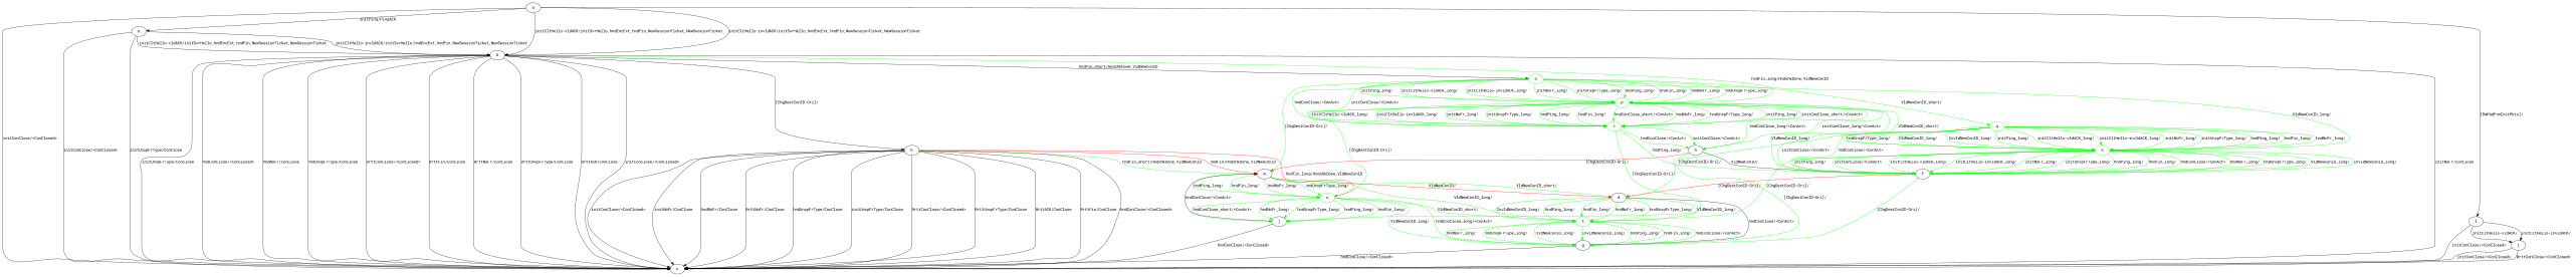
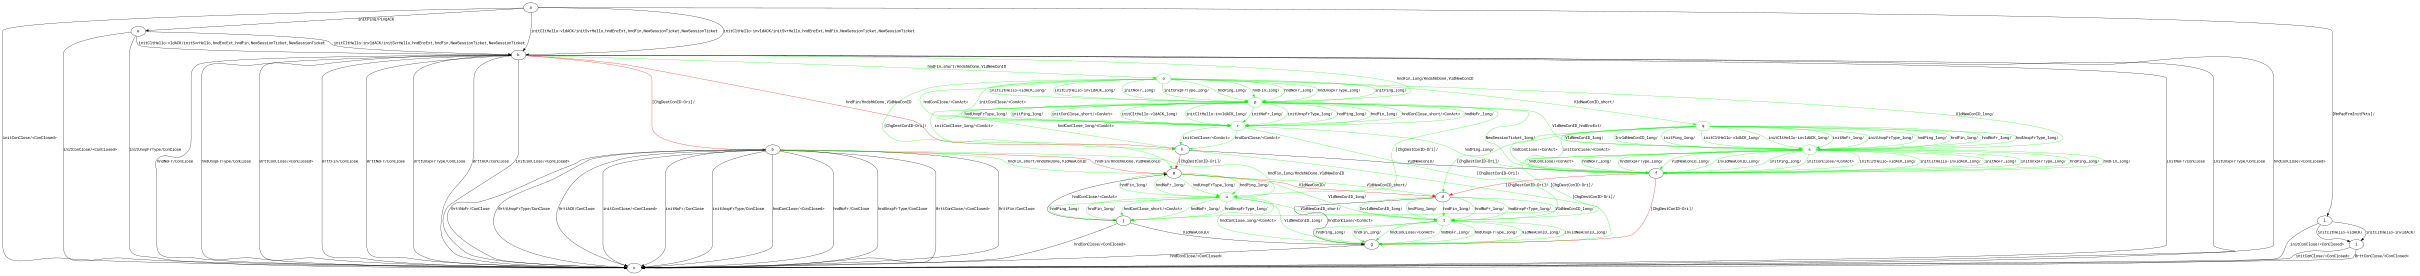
  digraph {
    fontname="Roboto Mono"
    node [fontname="Roboto Mono"]
    edge [fontname="Roboto Mono" color=green]
    a
    e
    k
    l
    n
    b
    h
    o [color=green]
    p [color=green]
    i
    m
    u [color=green]
    g
    f
    q [color=green]
    r [color=green]
    s [color=green]
    d
    t [color=green]
    j
    a -> e [label="initPing/PingACK " color=""]
    a -> k [label="initCltHello-vldACK/initSvrHello,hndEncExt,hndFin,NewSessionTicket,NewSessionTicket " color=""]
    a -> k [label="initCltHello-invldACK/initSvrHello,hndEncExt,hndFin,NewSessionTicket,NewSessionTicket " color=""]
    a -> l [label="[RmPadFrmInitPkts]/ " color=""]
    a -> n [label="initConClose/<ConClosed> " color=""]
    e -> k [label="initCltHello-vldACK/initSvrHello,hndEncExt,hndFin,NewSessionTicket,NewSessionTicket " color=""]
    e -> k [label="initCltHello-invldACK/initSvrHello,hndEncExt,hndFin,NewSessionTicket,NewSessionTicket " color=""]
    e -> n [label="initConClose/<ConClosed> " color=""]
    e -> n [label="initUnxpFrType/ConClose " color=""]
    k -> n [label="initConClose/<ConClosed> " color=""]
    k -> n [label="initNoFr/ConClose " color=""]
    k -> n [label="initUnxpFrType/ConClose " color=""]
    k -> n [label="hndConClose/<ConClosed> " color=""]
    k -> n [label="hndNoFr/ConClose " color=""]
    k -> n [label="hndUnxpFrType/ConClose " color=""]
    k -> n [label="0rttConClose/<ConClosed> " color=""]
    k -> n [label="0rttFin/ConClose " color=""]
    k -> n [label="0rttNoFr/ConClose " color=""]
    k -> n [label="0rttUnxpFrType/ConClose " color=""]
    k -> n [label="0rttACK/ConClose " color=""]
-   k -> b [label="[ChgDestConID-Ori]/ " color=""]
-   k -> o [color=black label="hndFin_short/HndshkDone,VldNewConID "]
+   k -> b [label="[ChgDestConID-Ori]/ " color=red]
+   k -> h [color=red label="hndFin/HndshkDone,VldNewConID "]
+   k -> o [label="hndFin_short/HndshkDone,VldNewConID "]
    k -> p [label="hndFin_long/HndshkDone,VldNewConID "]
    l -> n [label="initConClose/<ConClosed> " color=""]
    l -> i [label="initCltHello-vldACK/ " color=""]
    l -> i [label="initCltHello-invldACK/ " color=""]
    b -> n [label="initConClose/<ConClosed> " color=""]
    b -> n [label="initNoFr/ConClose " color=""]
    b -> n [label="initUnxpFrType/ConClose " color=""]
    b -> n [label="hndConClose/<ConClosed> " color=""]
    b -> n [label="hndNoFr/ConClose " color=""]
    b -> n [label="hndUnxpFrType/ConClose " color=""]
    b -> n [label="0rttConClose/<ConClosed> " color=""]
    b -> n [label="0rttFin/ConClose " color=""]
    b -> n [label="0rttNoFr/ConClose " color=""]
    b -> n [label="0rttUnxpFrType/ConClose " color=""]
    b -> n [label="0rttACK/ConClose " color=""]
    b -> m [label="hndFin_short/HndshkDone,VldNewConID "]
    b -> m [color=red label="hndFin/HndshkDone,VldNewConID "]
-   b -> u [color=red label="hndFin_long/HndshkDone,VldNewConID "]
+   b -> u [label="hndFin_long/HndshkDone,VldNewConID "]
    h -> m [color=red label="[ChgDestConID-Ori]/ "]
    h -> g [label="[ChgDestConID-Ori]/ "]
    h -> f [label="VldNewConID/ " color=""]
    o -> p [label="initPing_long/ "]
    o -> p [label="initCltHello-vldACK_long/ "]
    o -> p [label="initCltHello-invldACK_long/ "]
    o -> p [label="initNoFr_long/ "]
    o -> p [label="initUnxpFrType_long/ "]
    o -> p [label="hndPing_long/ "]
    o -> p [label="hndFin_long/ "]
    o -> p [label="hndNoFr_long/ "]
    o -> p [label="hndUnxpFrType_long/ "]
    o -> m [label="[ChgDestConID-Ori]/ "]
    o -> q [label="VldNewConID_short/ "]
    o -> r [label="initConClose/<ConAct> "]
    o -> r [label="hndConClose/<ConAct> "]
    o -> s [label="VldNewConID_long/ "]
    p -> h [label="initConClose_long/<ConAct> "]
    p -> h [label="hndConClose_long/<ConAct> "]
    p -> u [label="[ChgDestConID-Ori]/ "]
-   p -> f [label="VldNewConID_long/ "]
+   p -> f [label="NewSessionTicket_long/ "]
    p -> r [label="initPing_long/ "]
    p -> r [label="initConClose_short/<ConAct> "]
    p -> r [label="initCltHello-vldACK_long/ "]
    p -> r [label="initCltHello-invldACK_long/ "]
    p -> r [label="initNoFr_long/ "]
    p -> r [label="initUnxpFrType_long/ "]
    p -> r [label="hndPing_long/ "]
    p -> r [label="hndFin_long/ "]
    p -> r [label="hndConClose_short/<ConAct> "]
    p -> r [label="hndNoFr_long/ "]
    p -> r [label="hndUnxpFrType_long/ "]
-   p -> s [label="VldNewConID_short/ "]
+   p -> s [label="VldNewConID_hndEncExt/ "]
    i -> n [label="initConClose/<ConClosed> " color=""]
    i -> n [label="0rttConClose/<ConClosed> " color=""]
    m -> u [label="hndPing_long/ "]
    m -> u [label="hndFin_long/ "]
    m -> u [label="hndNoFr_long/ "]
    m -> u [label="hndUnxpFrType_long/ "]
    m -> d [label="VldNewConID_short/ "]
    m -> d [color=red label="VldNewConID/ "]
    m -> t [label="VldNewConID_long/ "]
    u -> g [label="hndConClose_long/<ConAct> "]
    u -> g [label="VldNewConID_long/ "]
    u -> t [label="VldNewConID_short/ "]
    u -> j [label="hndPing_long/ "]
    u -> j [label="hndFin_long/ "]
    u -> j [label="hndConClose_short/<ConAct> "]
    u -> j [label="hndNoFr_long/ "]
    u -> j [label="hndUnxpFrType_long/ "]
    g -> n [label="hndConClose/<ConClosed> " color=""]
-   f -> g [label="[ChgDestConID-Ori]/ "]
+   f -> g [color=red label="[ChgDestConID-Ori]/ "]
    f -> d [color=red label="[ChgDestConID-Ori]/ "]
    q -> f [label="initConClose/<ConAct> "]
    q -> f [label="hndConClose/<ConAct> "]
    q -> s [label="initPing_long/ "]
    q -> s [label="initCltHello-vldACK_long/ "]
    q -> s [label="initCltHello-invldACK_long/ "]
    q -> s [label="initNoFr_long/ "]
    q -> s [label="initUnxpFrType_long/ "]
    q -> s [label="hndPing_long/ "]
    q -> s [label="hndFin_long/ "]
    q -> s [label="hndNoFr_long/ "]
    q -> s [label="hndUnxpFrType_long/ "]
    q -> s [label="VldNewConID_long/ "]
    q -> s [label="InvldNewConID_long/ "]
    q -> d [label="[ChgDestConID-Ori]/ "]
    r -> h [label="initConClose/<ConAct> "]
    r -> h [label="hndConClose/<ConAct> "]
    r -> f [label="hndPing_long/ "]
    r -> j [label="[ChgDestConID-Ori]/ "]
    s -> f [label="initPing_long/ "]
    s -> f [label="initConClose/<ConAct> "]
    s -> f [label="initCltHello-vldACK_long/ "]
    s -> f [label="initCltHello-invldACK_long/ "]
    s -> f [label="initNoFr_long/ "]
    s -> f [label="initUnxpFrType_long/ "]
    s -> f [label="hndPing_long/ "]
    s -> f [label="hndFin_long/ "]
    s -> f [label="hndConClose/<ConAct> "]
    s -> f [label="hndNoFr_long/ "]
    s -> f [label="hndUnxpFrType_long/ "]
    s -> f [label="VldNewConID_long/ "]
    s -> f [label="InvldNewConID_long/ "]
    s -> t [label="[ChgDestConID-Ori]/ "]
    d -> g [label="hndConClose/<ConAct> " color=""]
    d -> t [label="hndPing_long/ "]
    d -> t [label="hndFin_long/ "]
    d -> t [label="hndNoFr_long/ "]
    d -> t [label="hndUnxpFrType_long/ "]
    d -> t [label="VldNewConID_long/ "]
    d -> t [label="InvldNewConID_long/ "]
    t -> g [label="hndPing_long/ "]
    t -> g [label="hndFin_long/ "]
    t -> g [label="hndConClose/<ConAct> "]
    t -> g [label="hndNoFr_long/ "]
    t -> g [label="hndUnxpFrType_long/ "]
    t -> g [label="VldNewConID_long/ "]
    t -> g [label="InvldNewConID_long/ "]
    j -> n [label="hndConClose/<ConClosed> " color=""]
    j -> m [label="hndConClose/<ConAct> " color=""]
+   j -> g [label="VldNewConID/ " color=""]
  }
